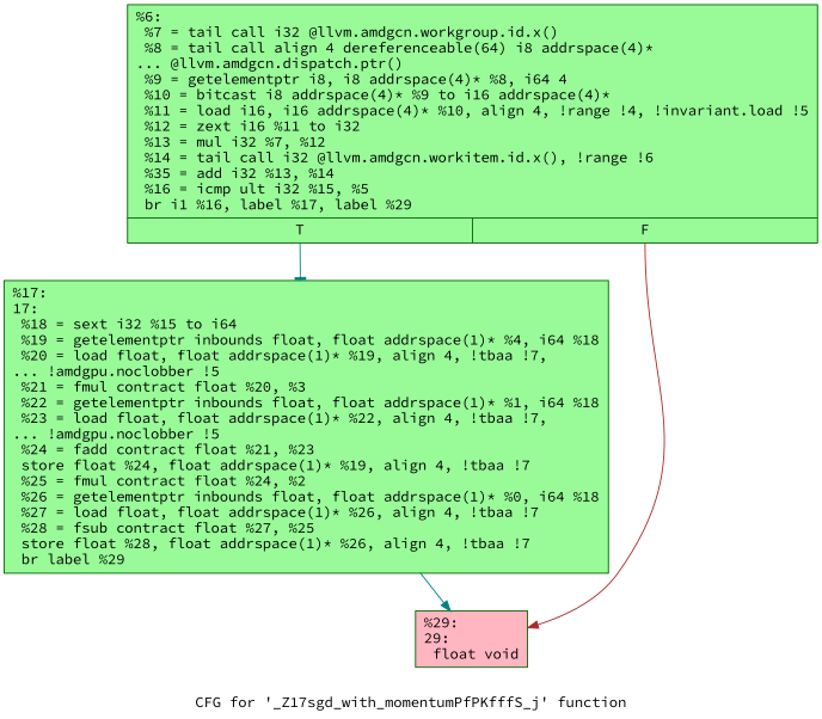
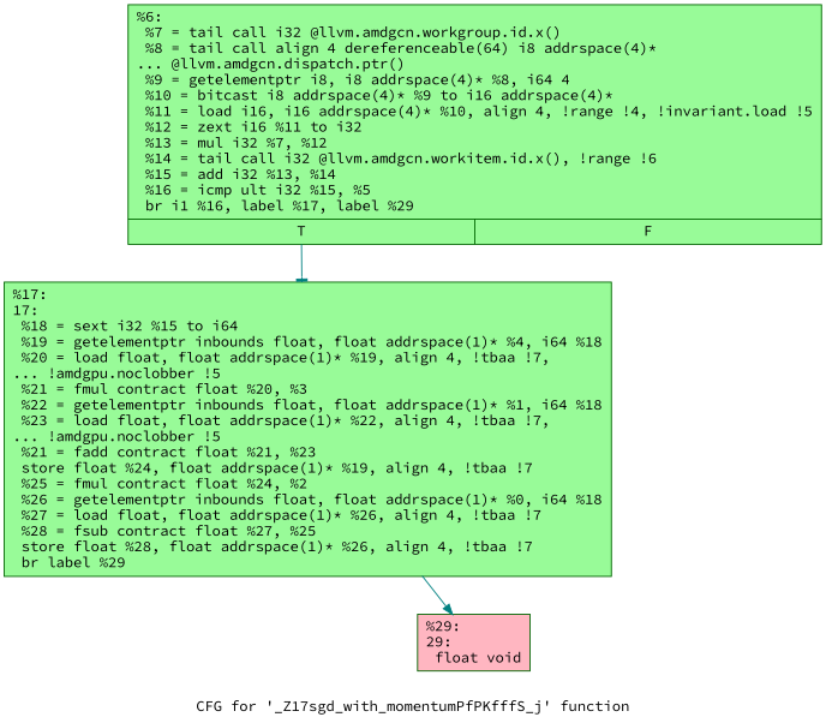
  digraph {
    fontname="Source Code Pro"
    label="CFG for '_Z17sgd_with_momentumPfPKfffS_j' function"
    node [color=darkgreen fillcolor=palegreen fontname="Source Code Pro" shape=record style=filled]
    edge [arrowhead=normal color=teal fontname="Source Code Pro"]
-   n1 [label="{%6:\l  %7 = tail call i32 @llvm.amdgcn.workgroup.id.x()\l  %8 = tail call align 4 dereferenceable(64) i8 addrspace(4)*\l... @llvm.amdgcn.dispatch.ptr()\l  %9 = getelementptr i8, i8 addrspace(4)* %8, i64 4\l  %10 = bitcast i8 addrspace(4)* %9 to i16 addrspace(4)*\l  %11 = load i16, i16 addrspace(4)* %10, align 4, !range !4, !invariant.load !5\l  %12 = zext i16 %11 to i32\l  %13 = mul i32 %7, %12\l  %14 = tail call i32 @llvm.amdgcn.workitem.id.x(), !range !6\l  %35 = add i32 %13, %14\l  %16 = icmp ult i32 %15, %5\l  br i1 %16, label %17, label %29\l|{<s0>T|<s1>F}}"]
-   n2 [label="{%17:\l17:                                               \l  %18 = sext i32 %15 to i64\l  %19 = getelementptr inbounds float, float addrspace(1)* %4, i64 %18\l  %20 = load float, float addrspace(1)* %19, align 4, !tbaa !7,\l... !amdgpu.noclobber !5\l  %21 = fmul contract float %20, %3\l  %22 = getelementptr inbounds float, float addrspace(1)* %1, i64 %18\l  %23 = load float, float addrspace(1)* %22, align 4, !tbaa !7,\l... !amdgpu.noclobber !5\l  %24 = fadd contract float %21, %23\l  store float %24, float addrspace(1)* %19, align 4, !tbaa !7\l  %25 = fmul contract float %24, %2\l  %26 = getelementptr inbounds float, float addrspace(1)* %0, i64 %18\l  %27 = load float, float addrspace(1)* %26, align 4, !tbaa !7\l  %28 = fsub contract float %27, %25\l  store float %28, float addrspace(1)* %26, align 4, !tbaa !7\l  br label %29\l}"]
+   n1 [label="{%6:\l  %7 = tail call i32 @llvm.amdgcn.workgroup.id.x()\l  %8 = tail call align 4 dereferenceable(64) i8 addrspace(4)*\l... @llvm.amdgcn.dispatch.ptr()\l  %9 = getelementptr i8, i8 addrspace(4)* %8, i64 4\l  %10 = bitcast i8 addrspace(4)* %9 to i16 addrspace(4)*\l  %11 = load i16, i16 addrspace(4)* %10, align 4, !range !4, !invariant.load !5\l  %12 = zext i16 %11 to i32\l  %13 = mul i32 %7, %12\l  %14 = tail call i32 @llvm.amdgcn.workitem.id.x(), !range !6\l  %15 = add i32 %13, %14\l  %16 = icmp ult i32 %15, %5\l  br i1 %16, label %17, label %29\l|{<s0>T|<s1>F}}"]
+   n2 [label="{%17:\l17:                                               \l  %18 = sext i32 %15 to i64\l  %19 = getelementptr inbounds float, float addrspace(1)* %4, i64 %18\l  %20 = load float, float addrspace(1)* %19, align 4, !tbaa !7,\l... !amdgpu.noclobber !5\l  %21 = fmul contract float %20, %3\l  %22 = getelementptr inbounds float, float addrspace(1)* %1, i64 %18\l  %23 = load float, float addrspace(1)* %22, align 4, !tbaa !7,\l... !amdgpu.noclobber !5\l  %21 = fadd contract float %21, %23\l  store float %24, float addrspace(1)* %19, align 4, !tbaa !7\l  %25 = fmul contract float %24, %2\l  %26 = getelementptr inbounds float, float addrspace(1)* %0, i64 %18\l  %27 = load float, float addrspace(1)* %26, align 4, !tbaa !7\l  %28 = fsub contract float %27, %25\l  store float %28, float addrspace(1)* %26, align 4, !tbaa !7\l  br label %29\l}"]
    n3 [fillcolor=lightpink label="{%29:\l29:                                               \l  float void\l}"]
    n1 -> n2 [arrowhead=tee tailport=s0]
-   n1 -> n3 [color=brown tailport=s1]
    n2 -> n3
  }
